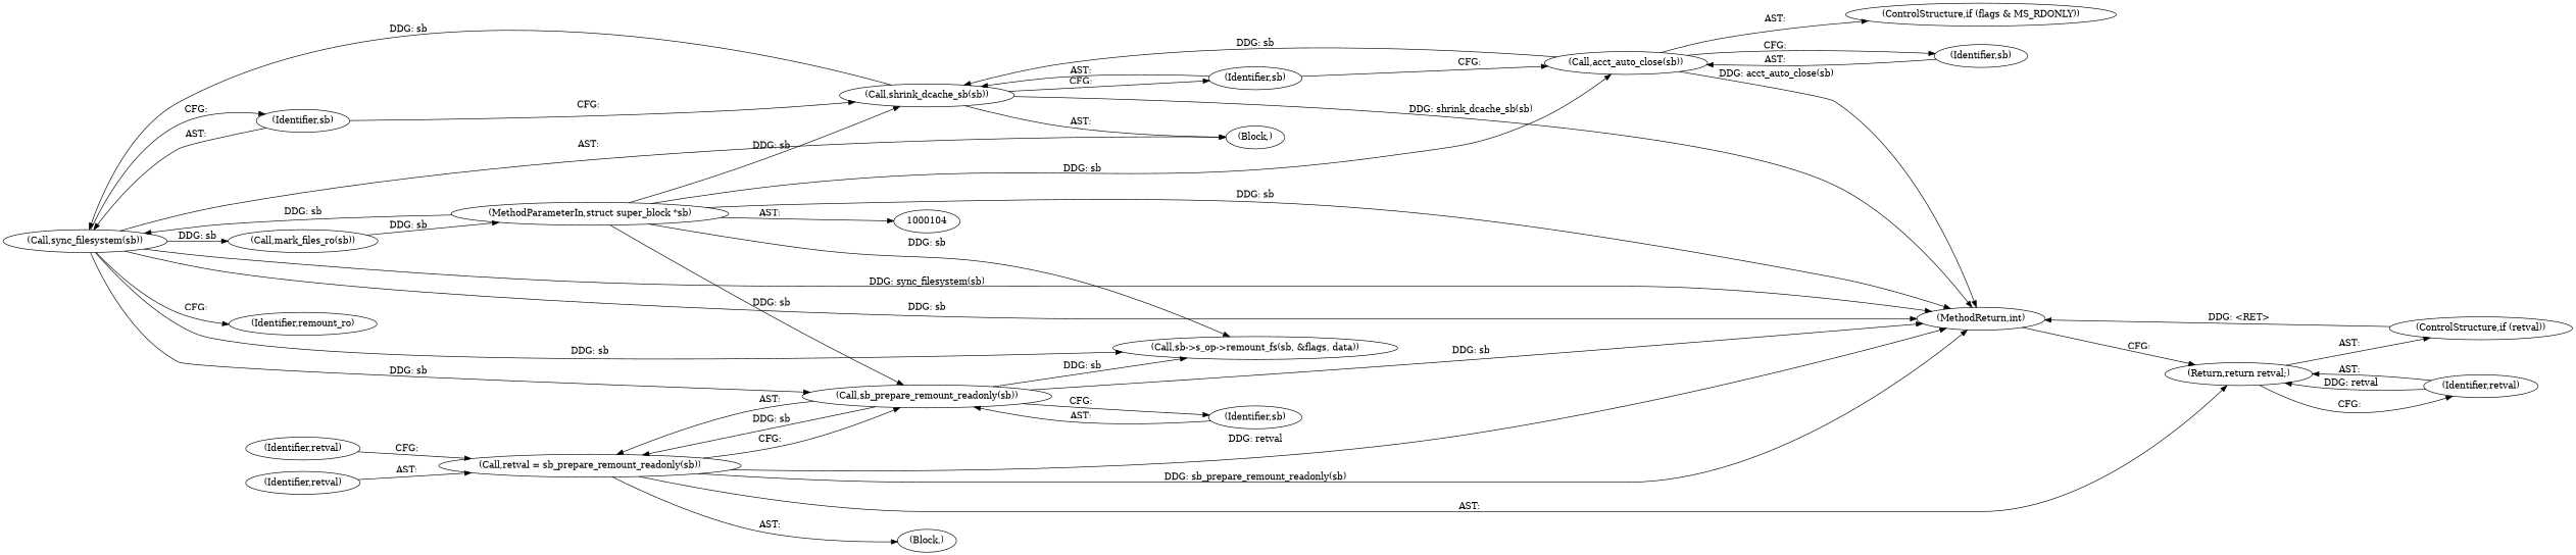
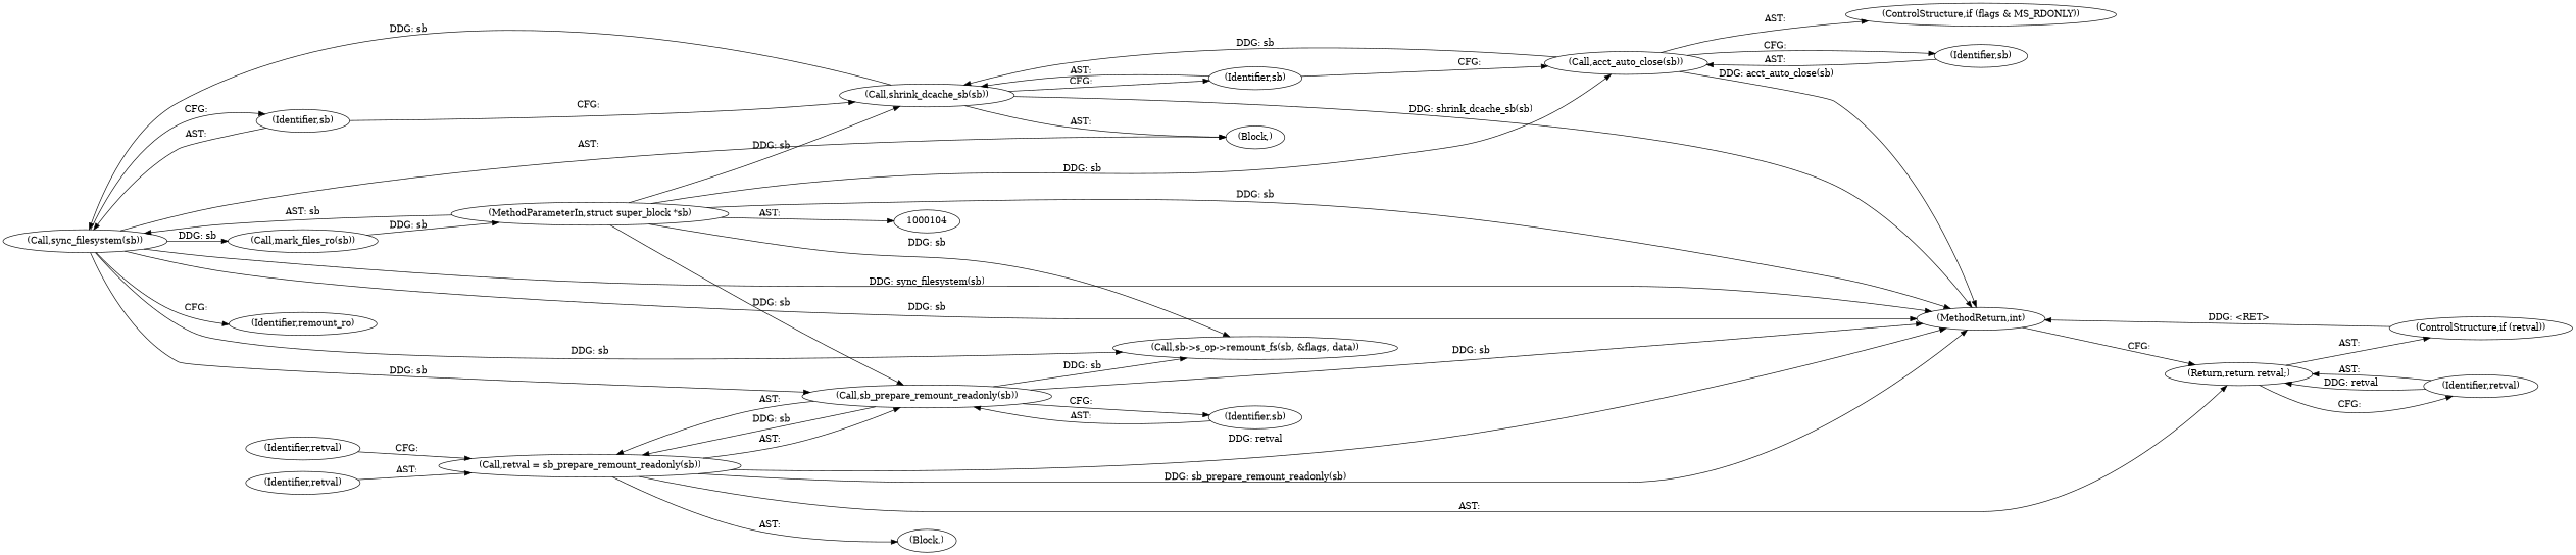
  digraph {
    rankdir=LR
    n1 [label="(Call,retval = sb_prepare_remount_readonly(sb))"]
    n2 [label="(Call,sb_prepare_remount_readonly(sb))"]
    n3 [label="(Return,return retval;)"]
    n4 [label="(MethodReturn,int)"]
    n5 [label="(Block,)"]
    n6 [label="(Call,sb->s_op->remount_fs(sb, &flags, data))"]
    n7 [label="(Identifier,sb)"]
    n8 [label="(ControlStructure,if (retval))"]
    n9 [label="(Identifier,retval)"]
    n10 [label="(Call,sync_filesystem(sb))"]
    n11 [label="(Identifier,sb)"]
    n12 [label="(Call,mark_files_ro(sb))"]
    n13 [label="(Block,)"]
    n14 [label="(Identifier,remount_ro)"]
    n15 [label="(Call,shrink_dcache_sb(sb))"]
    n16 [label="(MethodParameterIn,struct super_block *sb)"]
    n17 [label="(Identifier,sb)"]
    n18 [label="(Call,acct_auto_close(sb))"]
    n19 [label="(ControlStructure,if (flags & MS_RDONLY))"]
    n20 [label="(Identifier,sb)"]
    1000104
    n22 [label="(Identifier,retval)"]
    n23 [label="(Identifier,retval)"]
-   n1 -> n2 [label="CFG: "]
+   n1 -> n2 [label="AST: "]
    n1 -> n3 [label="AST: "]
    n1 -> n4 [label="DDG: retval"]
    n1 -> n4 [label="DDG: sb_prepare_remount_readonly(sb)"]
    n1 -> n5 [label="AST: "]
    n2 -> n1 [label="AST: "]
    n2 -> n1 [label="DDG: sb"]
    n2 -> n4 [label="DDG: sb"]
    n2 -> n6 [label="DDG: sb"]
    n2 -> n7 [label="CFG: "]
    n3 -> n8 [label="AST: "]
    n3 -> n9 [label="CFG: "]
    n4 -> n3 [label="CFG: "]
    n7 -> n2 [label="AST: "]
    n8 -> n4 [label="DDG: <RET>"]
    n9 -> n3 [label="AST: "]
    n9 -> n3 [label="DDG: retval"]
    n10 -> n2 [label="DDG: sb"]
    n10 -> n4 [label="DDG: sync_filesystem(sb)"]
    n10 -> n4 [label="DDG: sb"]
    n10 -> n6 [label="DDG: sb"]
    n10 -> n11 [label="CFG: "]
    n10 -> n12 [label="DDG: sb"]
    n10 -> n13 [label="AST: "]
    n10 -> n14 [label="CFG: "]
    n11 -> n10 [label="AST: "]
    n11 -> n15 [label="CFG: "]
    n12 -> n16 [label="DDG: sb"]
    n15 -> n4 [label="DDG: shrink_dcache_sb(sb)"]
    n15 -> n10 [label="DDG: sb"]
    n15 -> n13 [label="AST: "]
    n15 -> n17 [label="CFG: "]
    n16 -> n2 [label="DDG: sb"]
    n16 -> n4 [label="DDG: sb"]
    n16 -> n6 [label="DDG: sb"]
-   n16 -> n10 [label="DDG: sb"]
+   n16 -> n10 [label="AST: sb"]
    n16 -> n15 [label="DDG: sb"]
    n16 -> n18 [label="DDG: sb"]
    n16 -> 1000104 [label="AST: "]
    n17 -> n15 [label="AST: "]
    n17 -> n18 [label="CFG: "]
    n18 -> n4 [label="DDG: acct_auto_close(sb)"]
    n18 -> n15 [label="DDG: sb"]
    n18 -> n19 [label="AST: "]
    n18 -> n20 [label="CFG: "]
    n20 -> n18 [label="AST: "]
    n22 -> n1 [label="AST: "]
    n23 -> n1 [label="CFG: "]
  }
